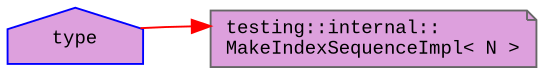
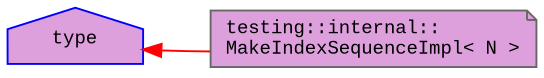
  digraph {
    rankdir=LR
    fontname="Liberation Mono"
    node [fillcolor=plum fontname="Liberation Mono" fontsize=10 style=filled]
    n1 [color=blue height=0.2 label=type shape=house width=0.4]
    n2 [color=gray40 height=0.2 label="testing::internal::\lMakeIndexSequenceImpl\< N \>" shape=note width=0.4]
-   n2 -> n1 [color=red dir=back fontname="Liberation Mono" fontsize=10 labelfontname=Helvetica labelfontsize=10 style=solid]
+   n1 -> n2 [color=red dir=back fontname="Liberation Mono" fontsize=10 labelfontname=Helvetica labelfontsize=10 style=solid]
  }
